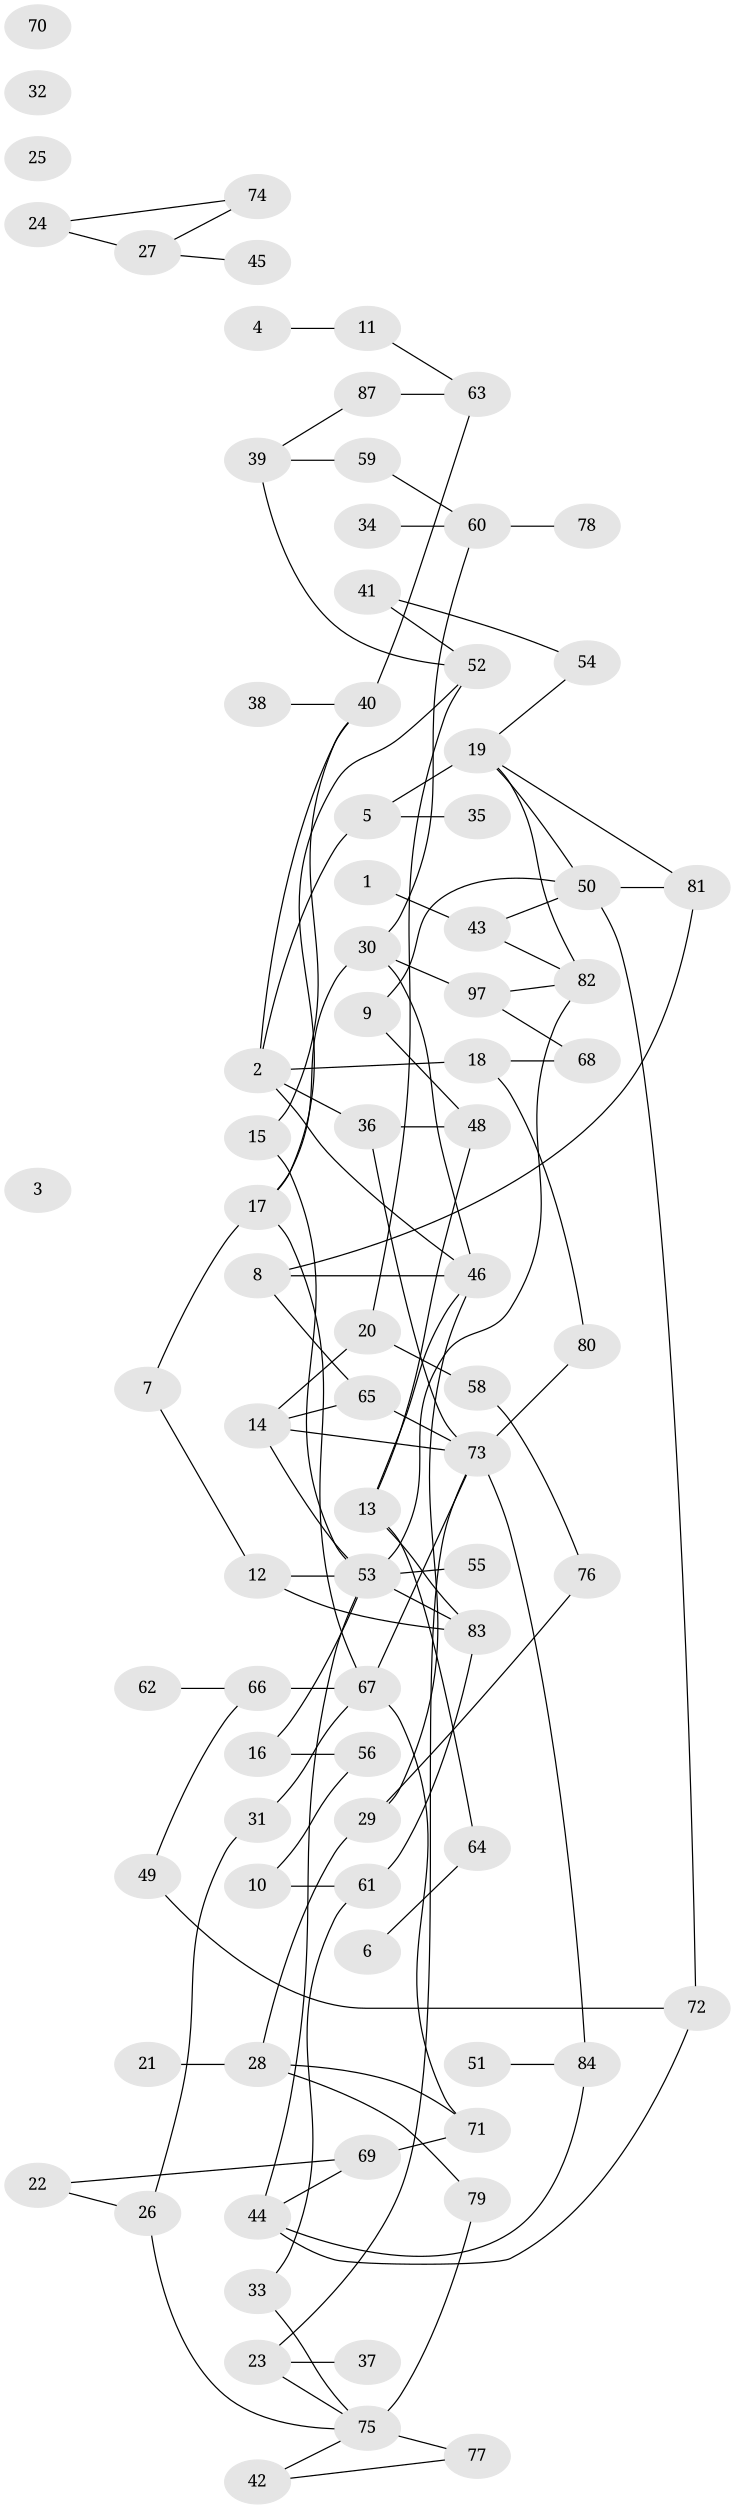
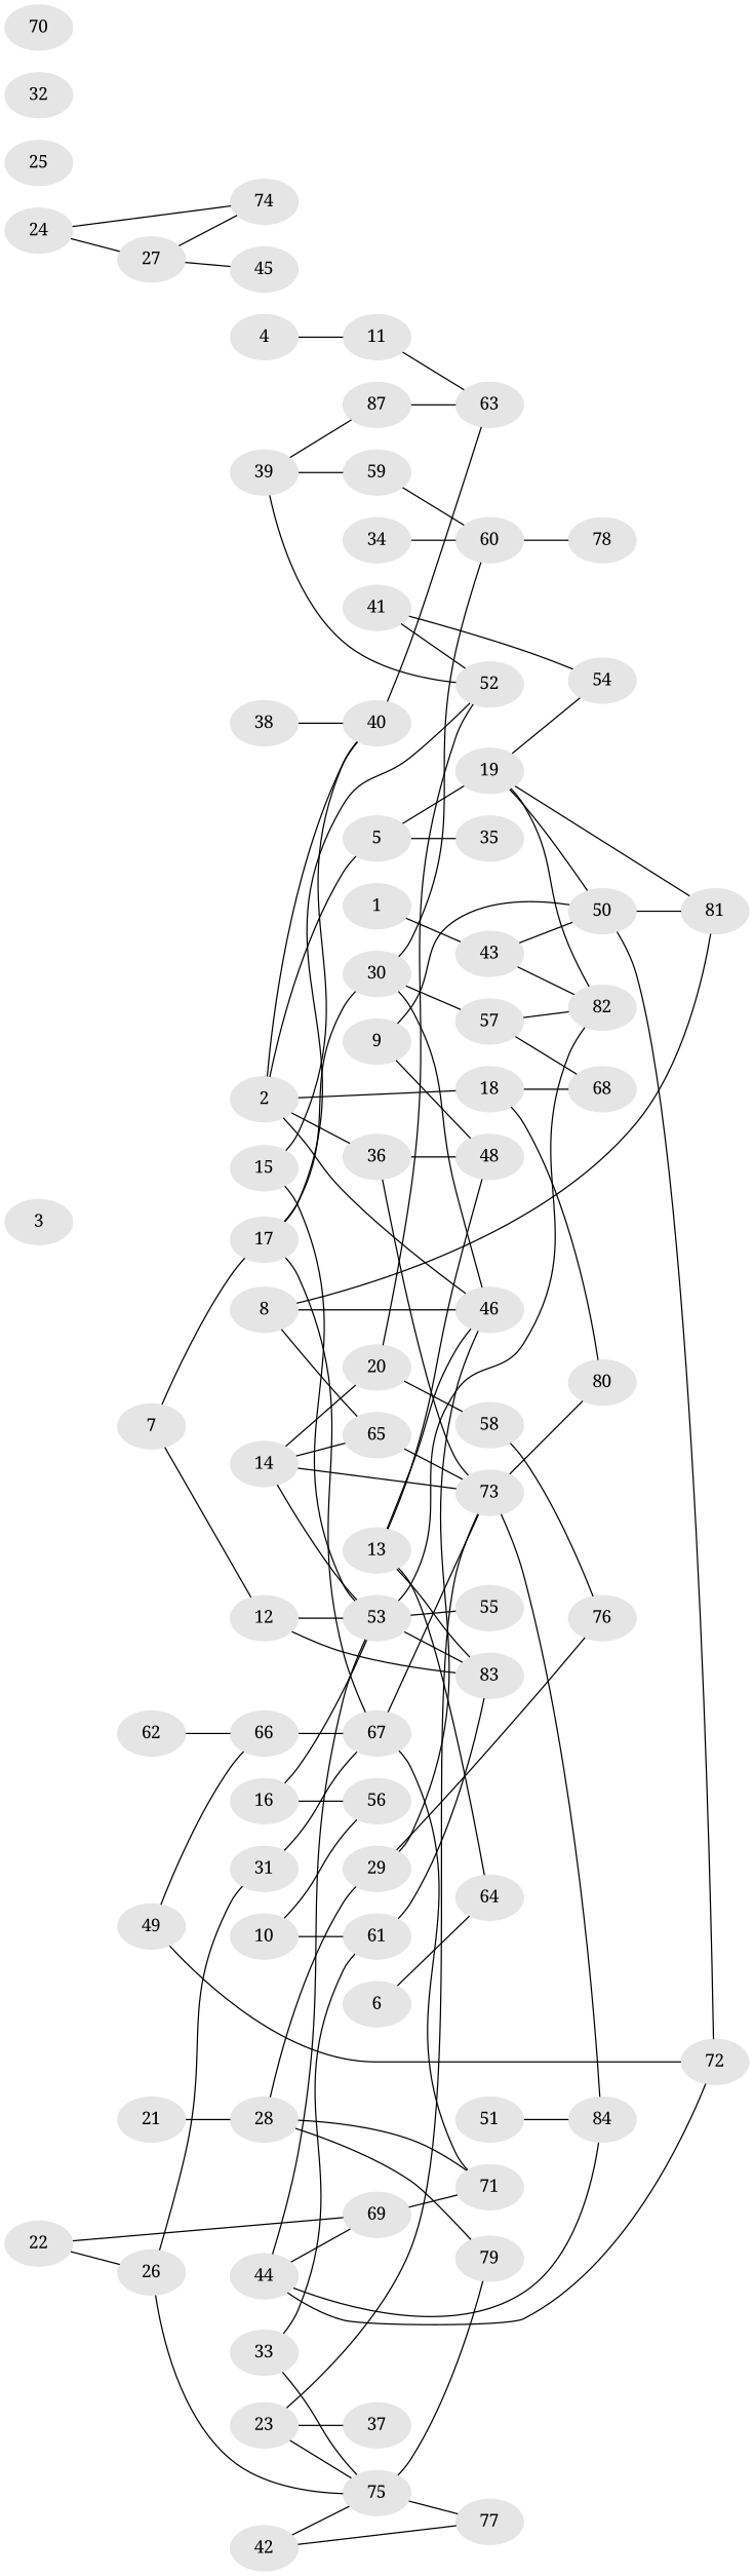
  graph {
    fontname="Noto Serif"
    rankdir=LR
    node [color=gray90 fontname="Noto Serif" style=filled]
    edge [fontname="Noto Serif"]
    1
    43
    50
    82
    2
    5
    18
    36
    40
    46
    19
    35
    68
    80
    48
    73
    63
    3
    4
    11
    81
    54
    6
    64
    7
    12
    17
    53
    83
    30
    52
    67
    8
    65
    9
    72
    10
    56
    61
    55
    13
    14
    20
    58
    84
    15
    16
-   57 [label=97]
+   57
    60
    71
    76
    21
    28
    29
    79
    22
    26
    69
    75
    31
    23
    37
    77
    24
    27
    74
    45
    25
    78
    32
    33
    34
    38
    39
    n75 [label=87]
    59
    41
    42
    44
    49
    66
    51
    62
    70
    1 -- 43
    43 -- 50
    43 -- 82
    50 -- 81
    50 -- 72
    2 -- 5
    2 -- 18
    2 -- 36
    2 -- 40
    2 -- 46
    5 -- 19
    5 -- 35
    18 -- 68
    18 -- 80
    36 -- 48
    36 -- 73
    40 -- 63
    19 -- 50
    19 -- 82
    19 -- 81
    19 -- 54
    73 -- 80
    73 -- 84
    4 -- 11
    11 -- 63
    6 -- 64
    7 -- 12
    7 -- 17
    12 -- 53
    12 -- 83
    17 -- 30
    17 -- 52
    17 -- 67
    53 -- 82
    53 -- 83
    53 -- 55
    30 -- 46
    30 -- 57
    30 -- 60
    67 -- 73
    67 -- 71
    8 -- 46
    8 -- 81
    8 -- 65
    65 -- 73
    9 -- 50
    9 -- 48
    10 -- 56
    10 -- 61
    61 -- 83
    13 -- 46
    13 -- 48
    13 -- 64
    13 -- 83
    14 -- 73
    14 -- 53
    14 -- 65
    14 -- 20
    20 -- 52
    20 -- 58
    58 -- 76
    15 -- 40
    15 -- 53
    16 -- 53
    16 -- 56
    57 -- 82
    57 -- 68
    60 -- 78
    21 -- 28
    28 -- 71
    28 -- 29
    28 -- 79
    29 -- 46
    29 -- 76
    22 -- 26
    22 -- 69
    26 -- 75
    26 -- 31
    69 -- 71
    75 -- 79
    75 -- 77
    31 -- 67
    23 -- 73
    23 -- 75
    23 -- 37
    24 -- 27
    24 -- 74
    27 -- 74
    27 -- 45
    33 -- 61
    33 -- 75
    34 -- 60
    38 -- 40
    39 -- 52
    39 -- n75
    39 -- 59
    n75 -- 63
    59 -- 60
    41 -- 54
    41 -- 52
    42 -- 75
    42 -- 77
    44 -- 53
    44 -- 72
    44 -- 84
    44 -- 69
    49 -- 72
    49 -- 66
    66 -- 67
    51 -- 84
    62 -- 66
  }
